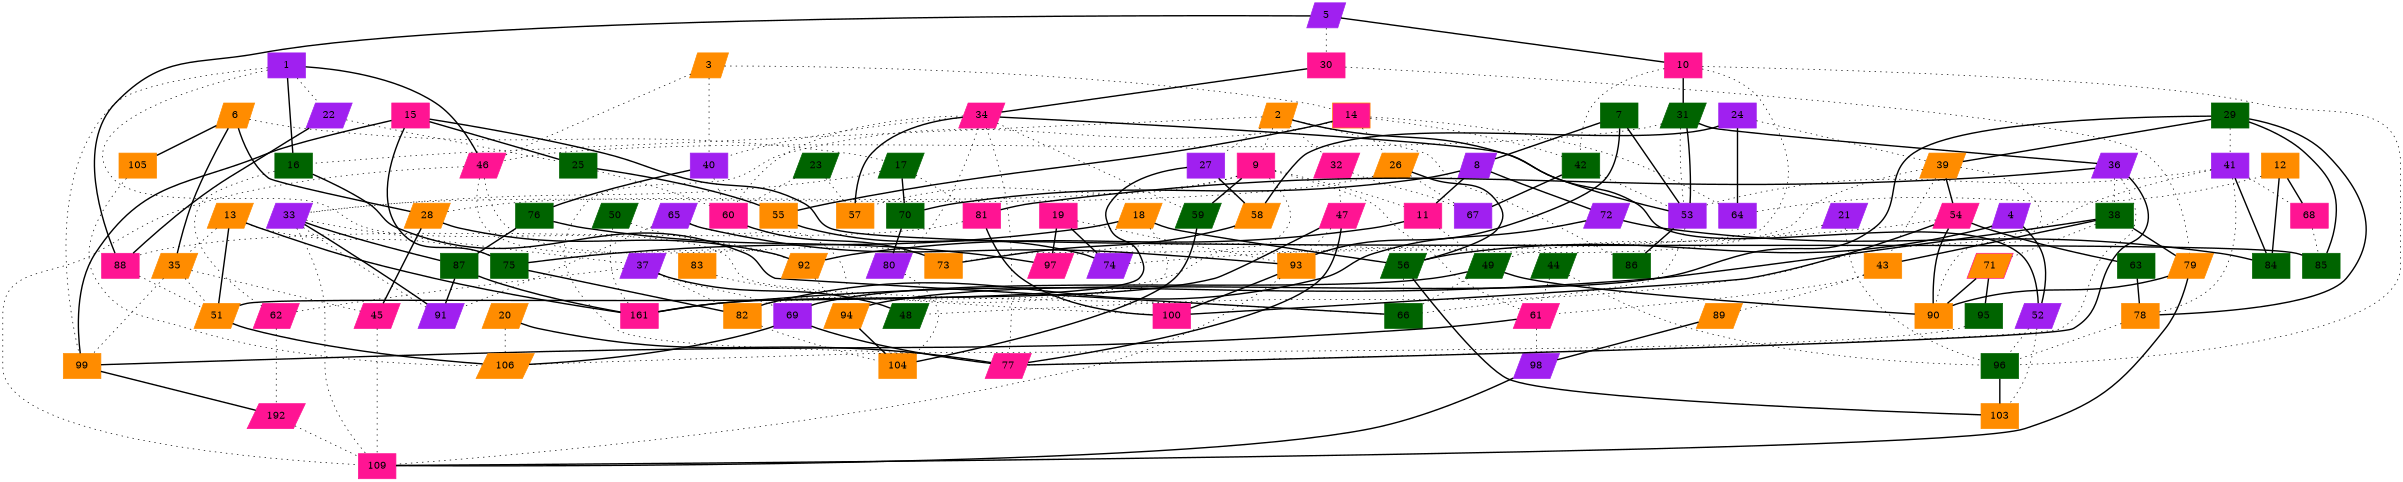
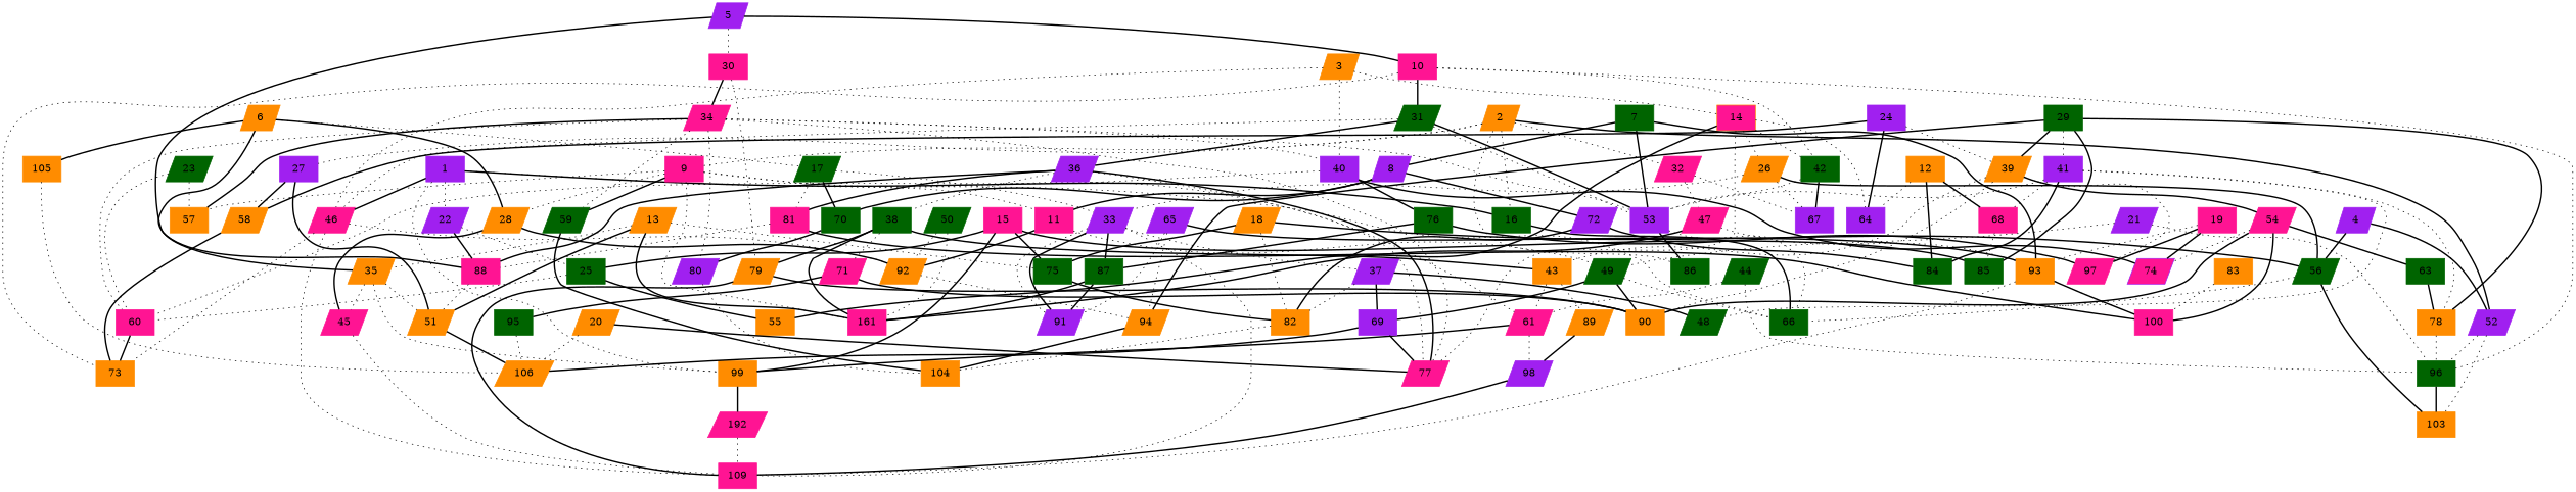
  graph {
    node [color=darkorange shape=box style=filled]
    edge [style=dotted]
    1 [color=purple]
    16 [color=darkgreen]
    22 [color=purple shape=parallelogram]
    46 [color=deeppink shape=parallelogram]
    66 [color=darkgreen]
    99
-   62 [color=deeppink shape=parallelogram]
    88 [color=deeppink]
    25 [color=darkgreen]
    73
    92 [shape=parallelogram]
    n12 [color=deeppink label=109]
    n13 [color=deeppink label=192 shape=parallelogram]
    2 [shape=parallelogram]
    9 [color=deeppink]
    27 [color=purple]
    32 [color=deeppink shape=parallelogram]
    52 [color=purple shape=parallelogram]
    86 [color=darkgreen]
    28 [shape=parallelogram]
    11 [color=deeppink]
    57
    59 [color=darkgreen shape=parallelogram]
    61 [color=deeppink shape=parallelogram]
    n25 [color=deeppink label=161]
    51 [shape=parallelogram]
    58 [shape=parallelogram]
    67 [color=purple]
    47 [color=deeppink shape=parallelogram]
    96 [color=darkgreen]
    103
    3 [shape=parallelogram]
    14 [fillcolor=deeppink]
    40 [color=purple]
    42 [color=darkgreen]
    64 [color=purple]
    26 [shape=parallelogram]
    55
    77 [color=deeppink shape=parallelogram]
    60 [color=deeppink]
    76 [color=darkgreen]
    4 [color=purple shape=parallelogram]
    56 [color=darkgreen shape=parallelogram]
    5 [color=purple shape=parallelogram]
    10 [color=deeppink]
    30 [color=deeppink]
    31 [color=darkgreen shape=parallelogram]
    34 [color=deeppink shape=parallelogram]
    79 [shape=parallelogram]
    17 [color=darkgreen shape=parallelogram]
    6 [shape=parallelogram]
    35 [shape=parallelogram]
    105
    70 [color=darkgreen]
    33 [color=purple shape=parallelogram]
    81 [color=deeppink]
    45 [color=deeppink shape=parallelogram]
    106 [shape=parallelogram]
    7 [color=darkgreen]
    8 [color=purple shape=parallelogram]
    53 [color=purple]
    93
    72 [color=purple shape=parallelogram]
    100 [color=deeppink]
    49 [color=darkgreen shape=parallelogram]
    80 [color=purple shape=parallelogram]
    84 [color=darkgreen]
    82
    104
    98 [color=purple shape=parallelogram]
    36 [color=purple shape=parallelogram]
    69 [color=purple]
    90
    94 [shape=parallelogram]
    12
    68 [color=deeppink]
    85 [color=darkgreen]
    13 [shape=parallelogram]
    75 [color=darkgreen]
-   74 [color=purple shape=parallelogram]
+   74 [color=purple shape=parallelogram fillcolor=deeppink]
    15 [color=deeppink]
    37 [color=purple shape=parallelogram]
    87 [color=darkgreen]
    91 [color=purple shape=parallelogram]
    18 [shape=parallelogram]
    19 [color=deeppink]
    97 [color=deeppink shape=parallelogram]
    20 [shape=parallelogram]
    21 [color=purple shape=parallelogram]
    23 [color=darkgreen shape=parallelogram]
    24 [color=purple]
    39 [shape=parallelogram]
    43
    54 [color=deeppink shape=parallelogram]
    29 [color=darkgreen]
    41 [color=purple]
    78
    48 [color=darkgreen shape=parallelogram]
    38 [color=darkgreen]
-   71 [color=deeppink shape=parallelogram fillcolor=darkorange]
+   71 [color=deeppink shape=parallelogram]
    89 [shape=parallelogram]
    95 [color=darkgreen]
    63 [color=darkgreen]
    44 [color=darkgreen shape=parallelogram]
    50 [color=darkgreen shape=parallelogram]
    65 [color=purple shape=parallelogram]
    83
    1 -- 16 [style=bold]
    1 -- 22
    1 -- 46 [style=bold]
    1 -- 66
    1 -- 99
    16 -- 66 [style=bold]
-   16 -- 62
    22 -- 88 [style=bold]
    22 -- 25
    46 -- 73
    46 -- 92
    46 -- n12
    99 -- n13 [style=bold]
-   62 -- n13
    88 -- 51
    25 -- 55 [style=bold]
    25 -- 60
    92 -- 94
    n13 -- n12
    2 -- 16
    2 -- 9
    2 -- 27
    2 -- 32
    2 -- 52 [style=bold]
    2 -- 86
    9 -- 28
    9 -- 11
    9 -- 57
    9 -- 59 [style=bold]
    9 -- 61
    9 -- n25
    27 -- 51 [style=bold]
    27 -- 58 [style=bold]
    32 -- 67
    32 -- 47
    52 -- 96
    52 -- 103
    28 -- 92 [style=bold]
    28 -- 45 [style=bold]
    11 -- 92 [style=bold]
    11 -- 49
    59 -- 104 [style=bold]
    61 -- 99 [style=bold]
    61 -- 98
    51 -- 106 [style=bold]
    58 -- 73 [style=bold]
    47 -- n25 [style=bold]
-   47 -- 77 [style=bold]
    47 -- 93
    96 -- 103 [style=bold]
    3 -- 46
    3 -- 14
    3 -- 40
    14 -- 42
    14 -- 64
    14 -- 26
    14 -- 55 [style=bold]
    14 -- 77
    40 -- 60
    40 -- 76 [style=bold]
    42 -- 67 [style=bold]
    42 -- 53
    26 -- 67
    26 -- 56 [style=bold]
    26 -- 33
-   55 -- 74 [style=bold]
+   40 -- 74 [style=bold]
    60 -- 73 [style=bold]
    76 -- 87 [style=bold]
    76 -- 97 [style=bold]
    4 -- 52 [style=bold]
    4 -- 56 [style=bold]
    56 -- 66
    56 -- 103 [style=bold]
    5 -- 88 [style=bold]
    5 -- 10 [style=bold]
    5 -- 30
    10 -- 73
    10 -- 96
    10 -- 42
    10 -- 31 [style=bold]
    30 -- 34 [style=bold]
    30 -- 79
    31 -- 46
    31 -- 53
    31 -- 53 [style=bold]
    31 -- 36 [style=bold]
    34 -- 57 [style=bold]
    34 -- 59
    34 -- 40
    34 -- 77
    34 -- 60
-   34 -- 53 [style=bold]
+   34 -- 53
    34 -- 80
    79 -- n12 [style=bold]
    79 -- 90 [style=bold]
    17 -- 70 [style=bold]
    17 -- 33
    17 -- 81
    6 -- 28 [style=bold]
    6 -- 17
    6 -- 35 [style=bold]
    6 -- 105 [style=bold]
    35 -- 99
    35 -- 51
    35 -- 45
    105 -- 106
    70 -- 80 [style=bold]
    33 -- n12
    33 -- 37
    33 -- 87 [style=bold]
    33 -- 91
    33 -- 91 [style=bold]
    81 -- 88
    81 -- 100 [style=bold]
    45 -- n12
    7 -- 8 [style=bold]
    7 -- 53 [style=bold]
    7 -- 93 [style=bold]
    8 -- 11 [style=bold]
    8 -- 70 [style=bold]
    8 -- 72 [style=bold]
    53 -- 66
    53 -- 86 [style=bold]
    93 -- n12
    93 -- 100 [style=bold]
    72 -- 84 [style=bold]
    72 -- 82 [style=bold]
    49 -- 66
    49 -- 69 [style=bold]
    49 -- 90 [style=bold]
    80 -- 104
    82 -- 104
    98 -- n12 [style=bold]
+   36 -- 88 [style=bold]
    36 -- 77
    36 -- 77 [style=bold]
    36 -- 81 [style=bold]
    36 -- 38
    69 -- 77 [style=bold]
    69 -- 106 [style=bold]
    94 -- 104 [style=bold]
    12 -- 64
    12 -- 84 [style=bold]
    12 -- 68 [style=bold]
    68 -- 85
    13 -- n25 [style=bold]
    13 -- 51 [style=bold]
    13 -- 35
    13 -- 75
    75 -- 82 [style=bold]
    15 -- 99 [style=bold]
    15 -- 25 [style=bold]
    15 -- 85 [style=bold]
    15 -- 75 [style=bold]
-   37 -- 62
    37 -- 82
-   37 -- 69
+   37 -- 69 [style=bold]
    37 -- 48 [style=bold]
    87 -- n25 [style=bold]
    87 -- 91 [style=bold]
    18 -- 56 [style=bold]
    18 -- 82
    18 -- 75 [style=bold]
    19 -- 93
    19 -- 74 [style=bold]
    19 -- 97 [style=bold]
    20 -- 77 [style=bold]
    20 -- 106
    21 -- 96
    21 -- 49
    23 -- 57
    23 -- 60
    24 -- 58 [style=bold]
    24 -- 64 [style=bold]
    24 -- 39
    39 -- 90
    39 -- 97
    39 -- 43
    39 -- 54 [style=bold]
    43 -- 61
    43 -- 89
    54 -- 100 [style=bold]
    54 -- 90 [style=bold]
    54 -- 74
    54 -- 63 [style=bold]
    29 -- 94 [style=bold]
    29 -- 85 [style=bold]
    29 -- 39 [style=bold]
    29 -- 41
    29 -- 78 [style=bold]
    41 -- 53
    41 -- 84 [style=bold]
    41 -- 68
    41 -- 78
    41 -- 48
    78 -- 96
    38 -- n25 [style=bold]
    38 -- 79 [style=bold]
    38 -- 43 [style=bold]
    38 -- 71
    71 -- 90 [style=bold]
    71 -- 95 [style=bold]
    89 -- 98 [style=bold]
    95 -- 106
    63 -- 78 [style=bold]
    44 -- 61
    44 -- 96
    50 -- 92
    50 -- n25
    65 -- 93 [style=bold]
    65 -- 94
    65 -- 91
    83 -- 100
  }
